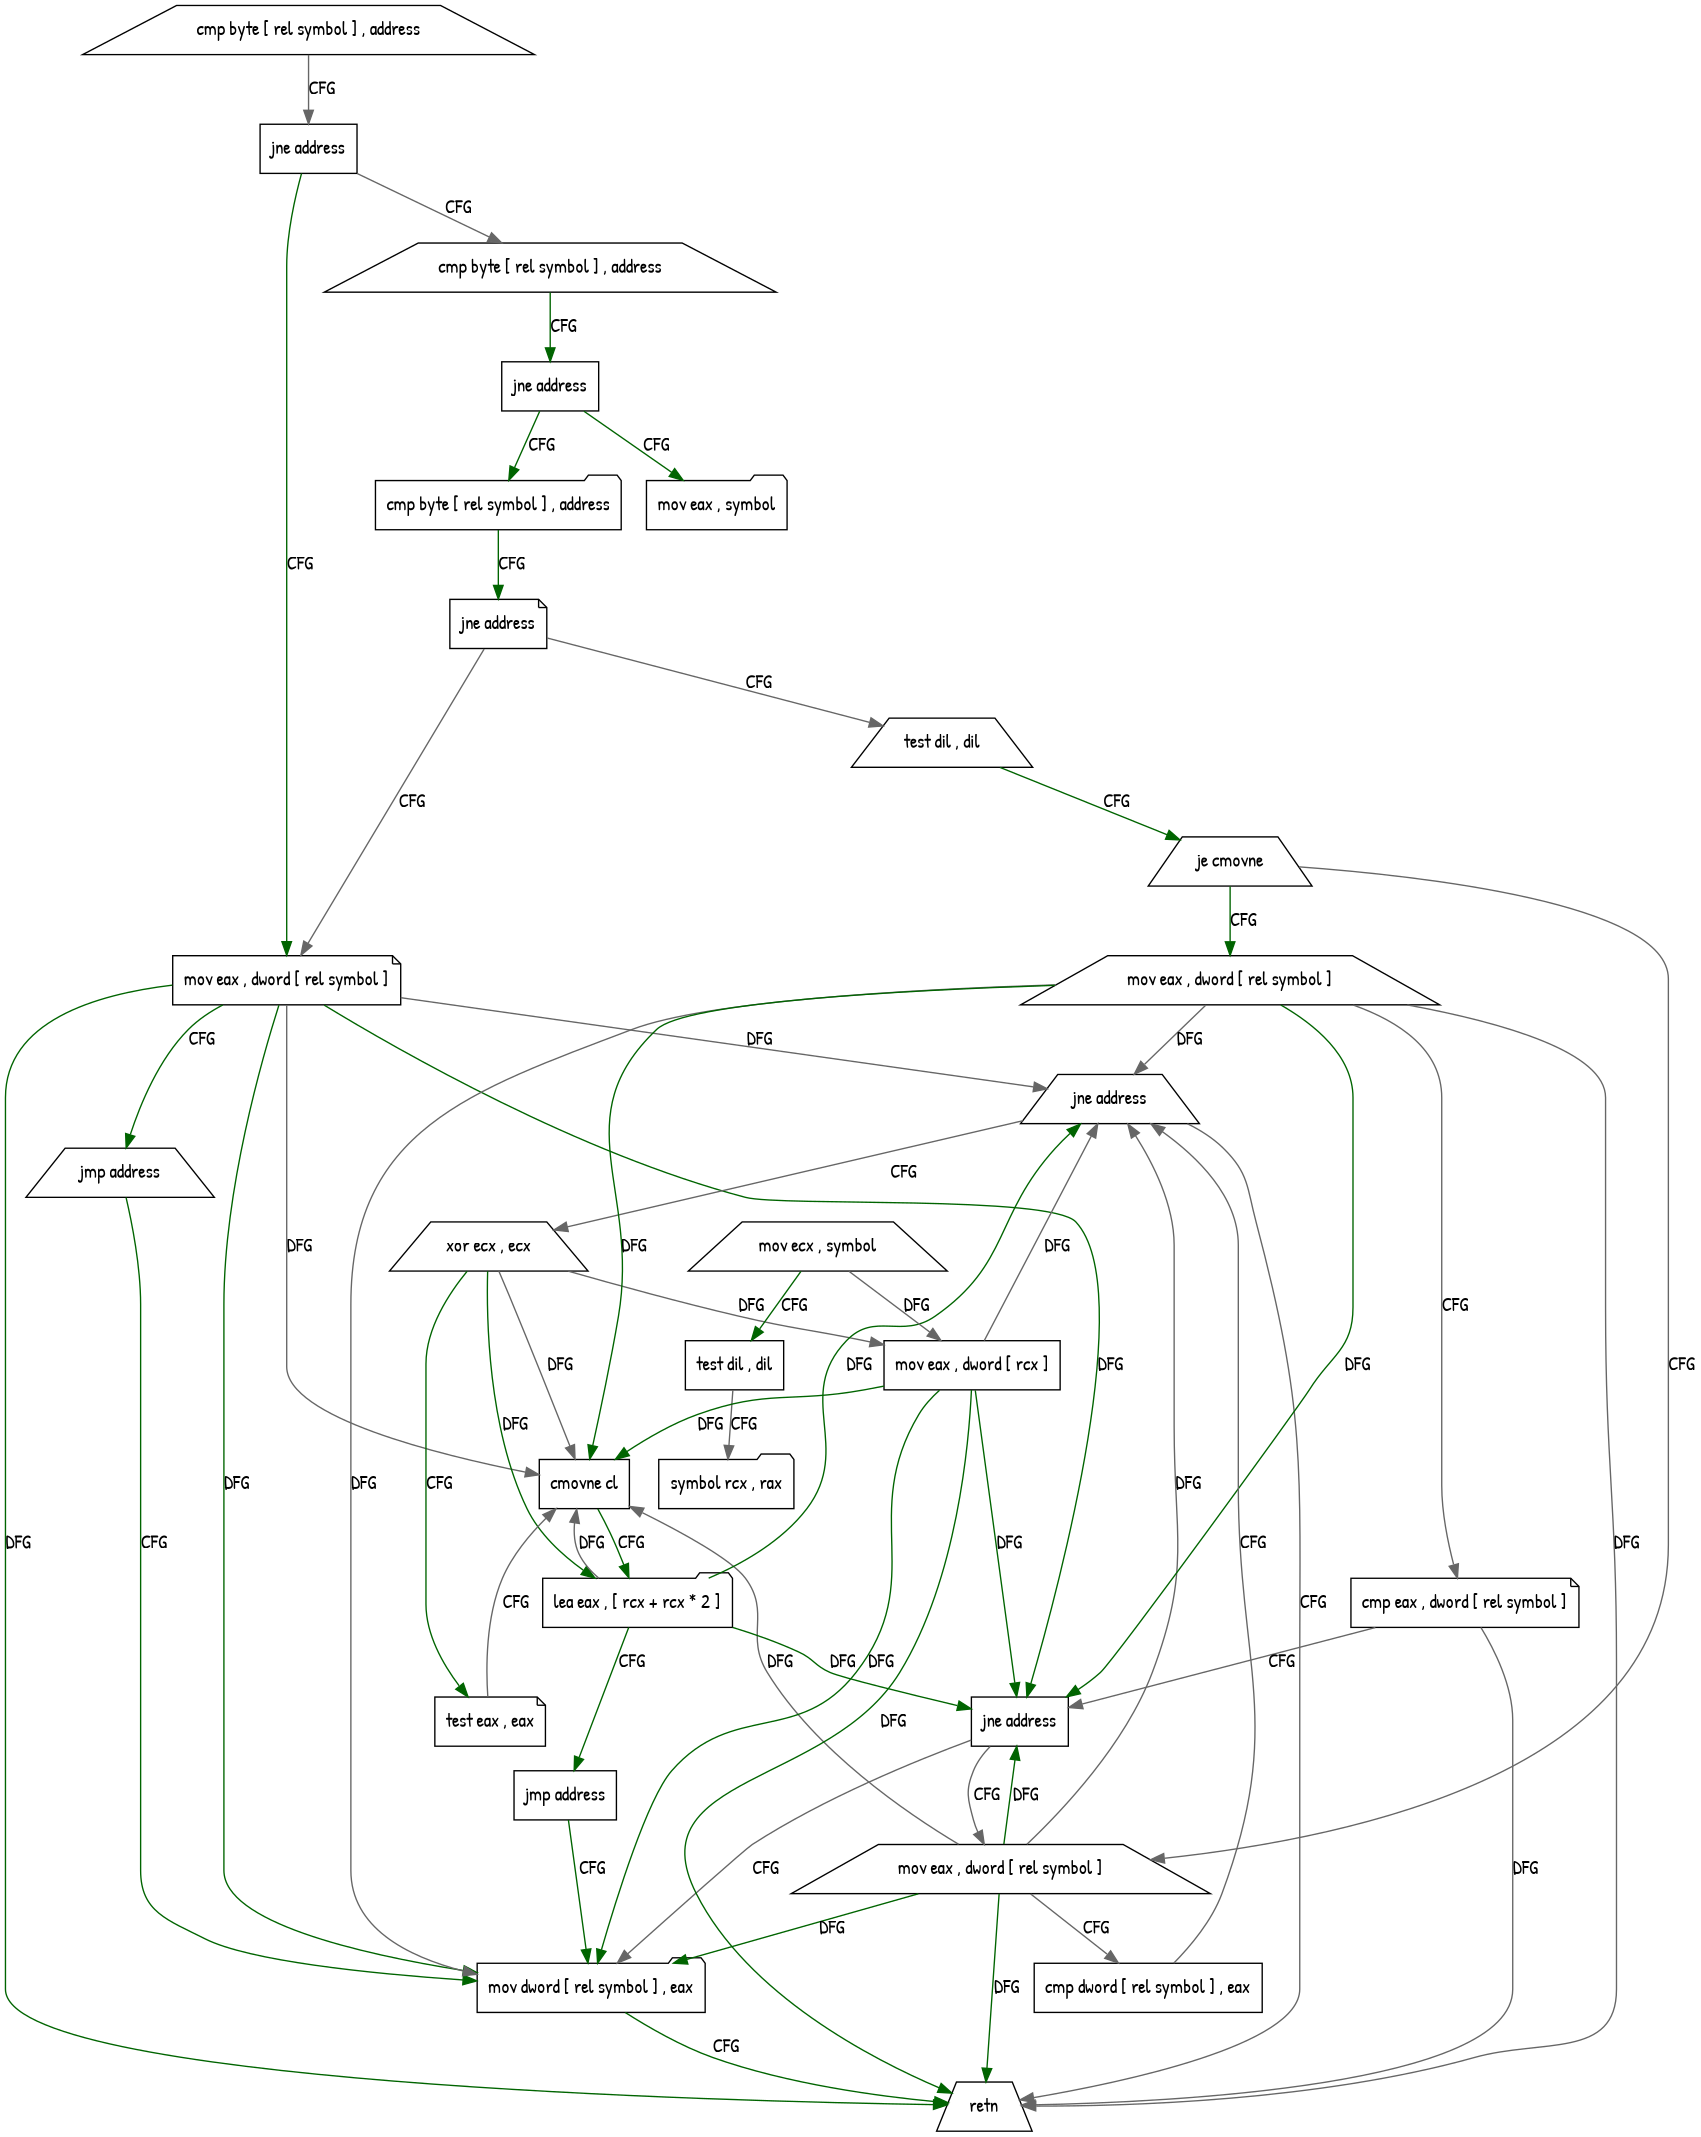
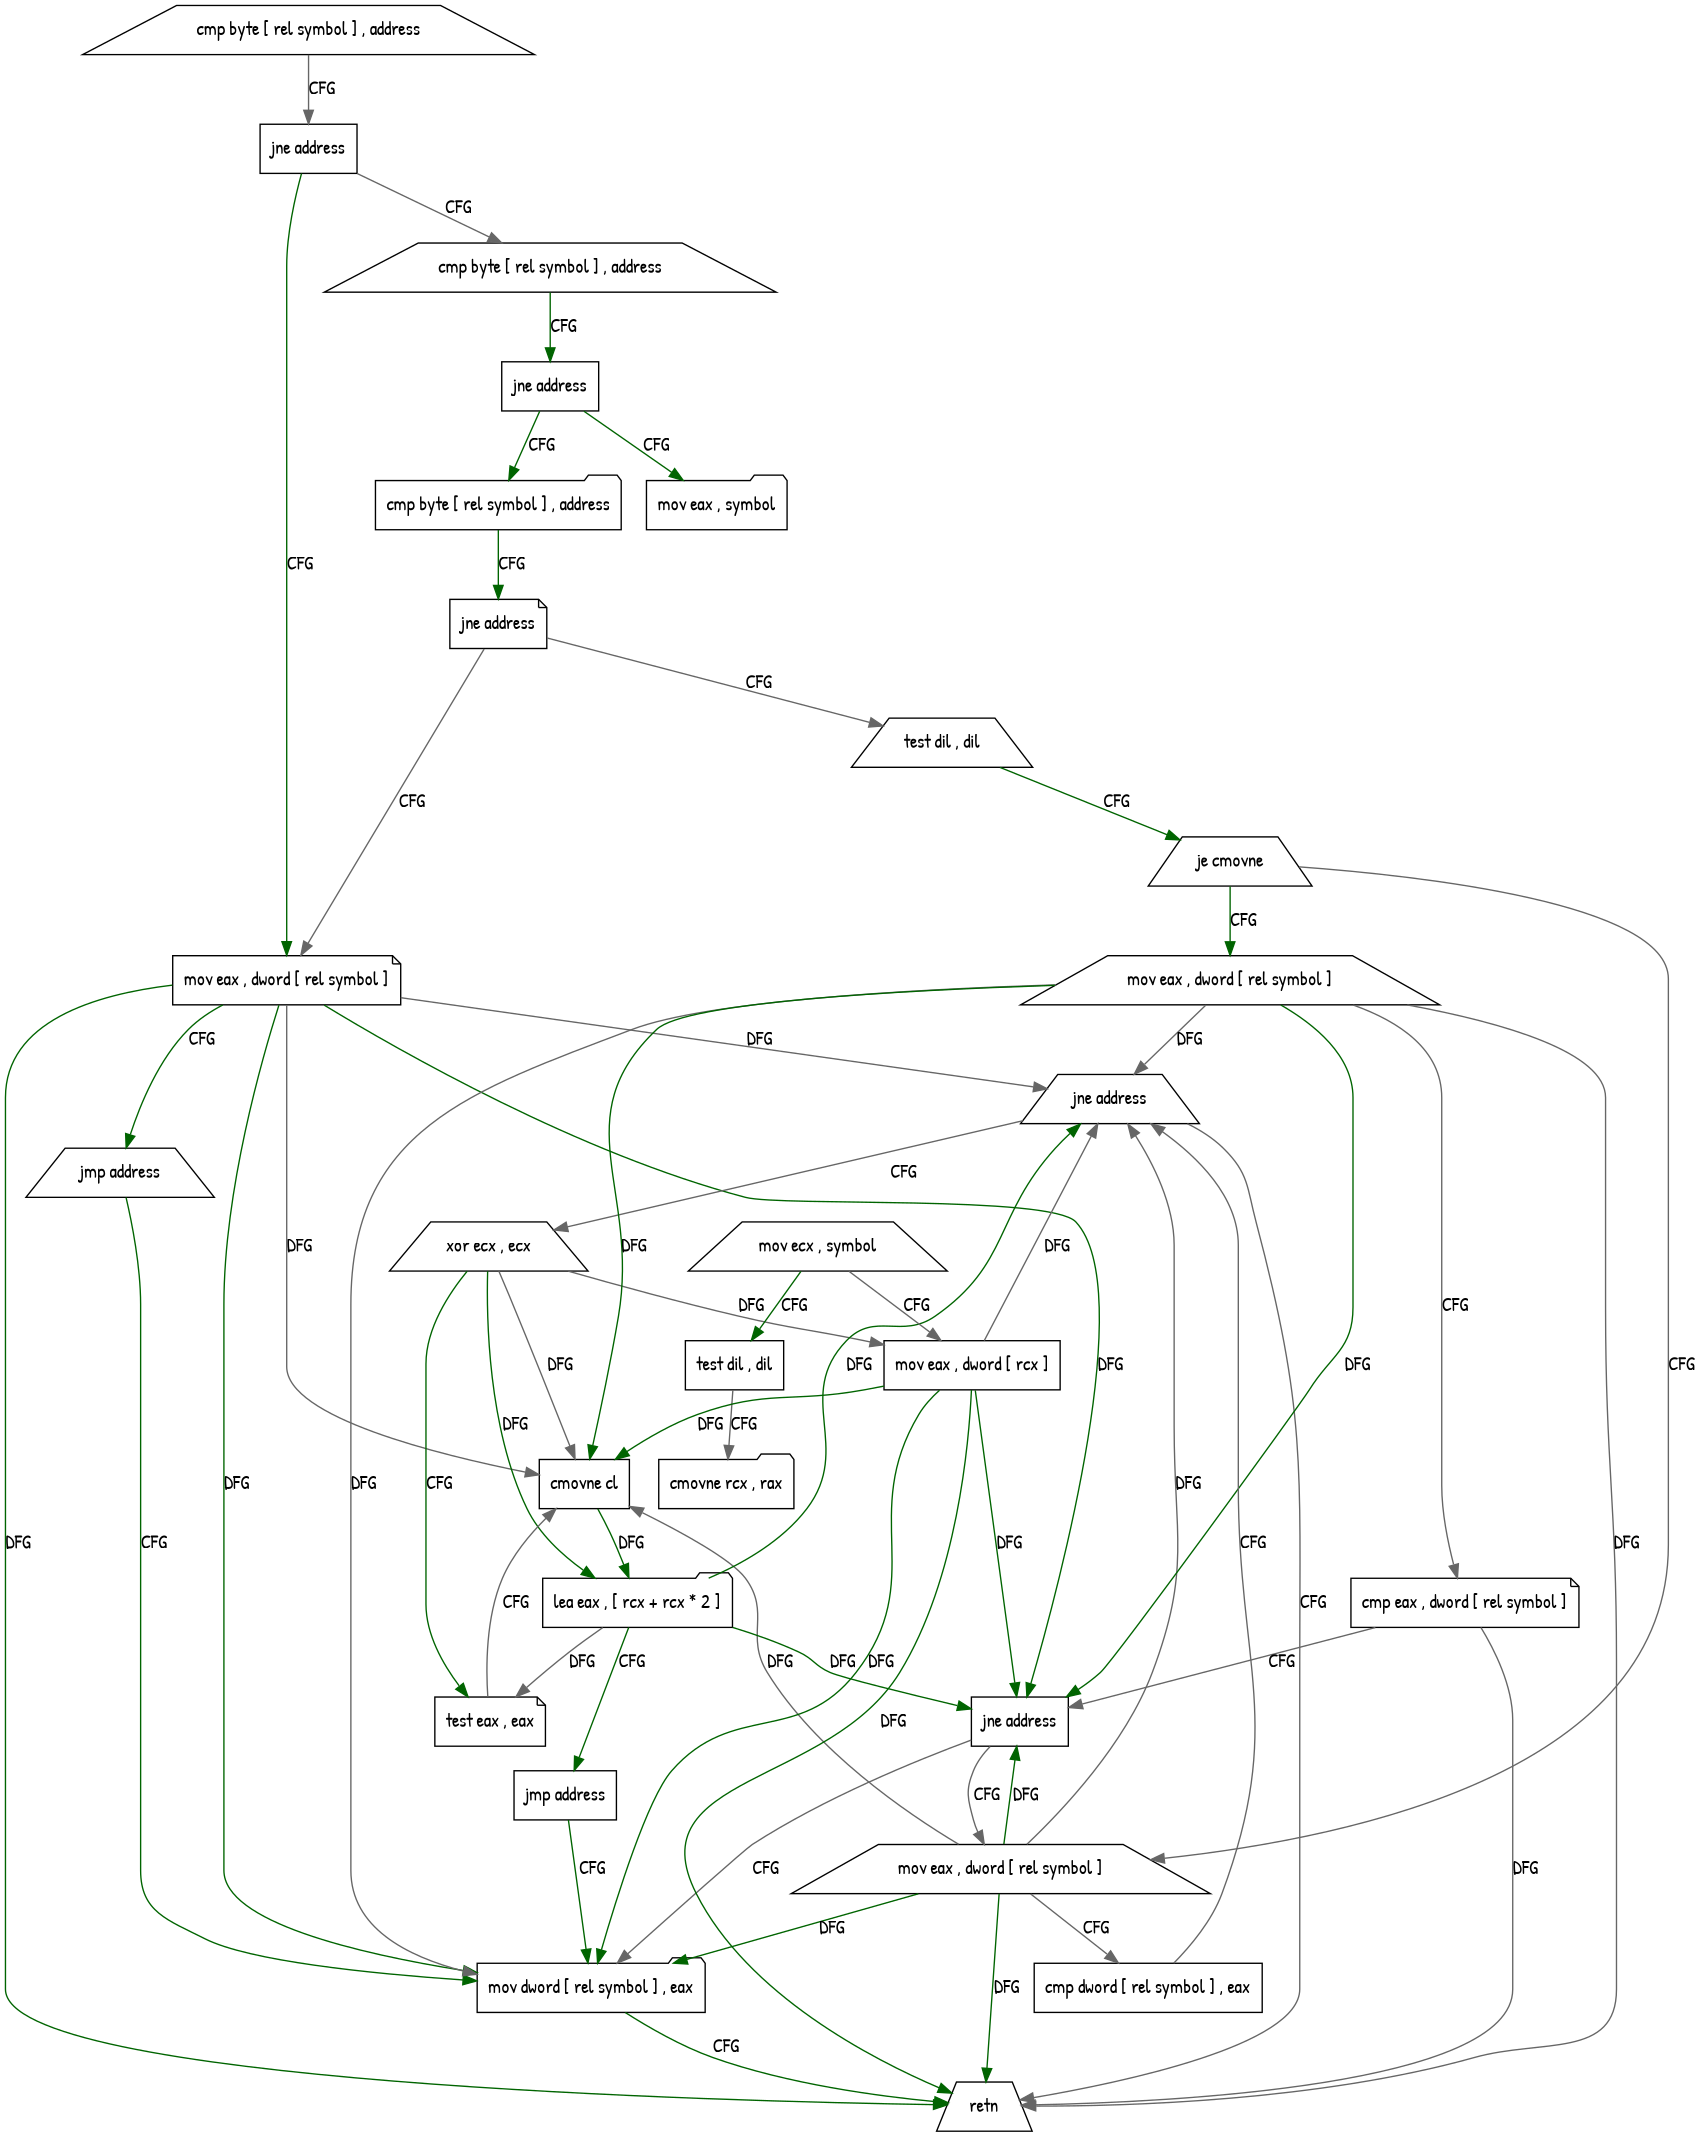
  digraph {
    fontname="Patrick Hand"
    node [fontname="Patrick Hand" shape=trapezium]
    edge [color=darkgreen fontname="Patrick Hand"]
    n1 [label="cmp byte [ rel symbol ] , address"]
    n2 [label="jne address" shape=box]
    n3 [label="cmp byte [ rel symbol ] , address"]
    n4 [label="mov eax , dword [ rel symbol ]" shape=note]
    n5 [label="jne address" shape=box]
    n6 [label="jmp address"]
    n7 [label="mov dword [ rel symbol ] , eax" shape=folder]
    n8 [label=retn]
    n9 [label="jne address"]
    n10 [label="jne address" shape=box]
    n11 [label="cmovne cl" shape=box]
    n12 [label="cmp byte [ rel symbol ] , address" shape=folder]
    n13 [label="mov eax , symbol" shape=folder]
    n14 [label="xor ecx , ecx"]
    n15 [label="mov eax , dword [ rel symbol ]"]
    n16 [label="lea eax , [ rcx + rcx * 2 ]" shape=folder]
    n17 [label="jne address" shape=note]
    n18 [label="test dil , dil"]
    n19 [label="mov ecx , symbol"]
    n20 [label="test dil , dil" shape=box]
    n21 [label="mov eax , dword [ rcx ]" shape=box]
    n22 [label="je cmovne"]
    n23 [label="mov eax , dword [ rel symbol ]"]
-   n24 [label="symbol rcx , rax" shape=folder]
+   n24 [label="cmovne rcx , rax" shape=folder]
    n25 [label="cmp dword [ rel symbol ] , eax" shape=box]
    n26 [label="cmp eax , dword [ rel symbol ]" shape=note]
    n27 [label="test eax , eax" shape=note]
    n28 [label="jmp address" shape=box]
    n1 -> n2 [color=gray40 label=CFG]
    n2 -> n3 [color=gray40 label=CFG]
    n2 -> n4 [label=CFG]
    n3 -> n5 [label=CFG]
    n4 -> n6 [label=CFG]
    n4 -> n7 [label=DFG]
    n4 -> n8 [label=DFG]
    n4 -> n9 [color=gray40 label=DFG]
    n4 -> n10 [label=DFG]
    n4 -> n11 [color=gray40 label=DFG]
    n5 -> n12 [label=CFG]
    n5 -> n13 [label=CFG]
    n6 -> n7 [label=CFG]
    n7 -> n8 [label=CFG]
    n9 -> n8 [color=gray40 label=CFG]
    n9 -> n14 [color=gray40 label=CFG]
    n10 -> n7 [color=gray40 label=CFG]
    n10 -> n15 [color=gray40 label=CFG]
-   n11 -> n16 [label=CFG]
+   n11 -> n16 [label=DFG]
    n12 -> n17 [label=CFG]
    n14 -> n11 [color=gray40 label=DFG]
    n14 -> n16 [label=DFG]
    n14 -> n21 [color=gray40 label=DFG]
    n14 -> n27 [label=CFG]
    n15 -> n7 [label=DFG]
    n15 -> n8 [label=DFG]
    n15 -> n9 [color=gray40 label=DFG]
    n15 -> n10 [label=DFG]
    n15 -> n11 [color=gray40 label=DFG]
    n15 -> n25 [color=gray40 label=CFG]
    n16 -> n9 [label=DFG]
    n16 -> n10 [label=DFG]
-   n16 -> n11 [color=gray40 label=DFG]
+   n16 -> n27 [color=gray40 label=DFG]
    n16 -> n28 [label=CFG]
    n17 -> n4 [color=gray40 label=CFG]
    n17 -> n18 [color=gray40 label=CFG]
    n18 -> n22 [label=CFG]
    n19 -> n20 [label=CFG]
-   n19 -> n21 [color=gray40 label=DFG]
+   n19 -> n21 [color=gray40 label=CFG]
    n20 -> n24 [color=gray40 label=CFG]
    n21 -> n7 [label=DFG]
    n21 -> n8 [label=DFG]
    n21 -> n9 [color=gray40 label=DFG]
    n21 -> n10 [label=DFG]
    n21 -> n11 [label=DFG]
    n22 -> n15 [color=gray40 label=CFG]
    n22 -> n23 [label=CFG]
    n23 -> n7 [color=gray40 label=DFG]
    n23 -> n8 [color=gray40 label=DFG]
    n23 -> n9 [color=gray40 label=DFG]
    n23 -> n10 [label=DFG]
    n23 -> n11 [label=DFG]
    n23 -> n26 [color=gray40 label=CFG]
    n25 -> n9 [color=gray40 label=CFG]
    n26 -> n8 [color=gray40 label=DFG]
    n26 -> n10 [color=gray40 label=CFG]
    n27 -> n11 [color=gray40 label=CFG]
    n28 -> n7 [label=CFG]
  }
